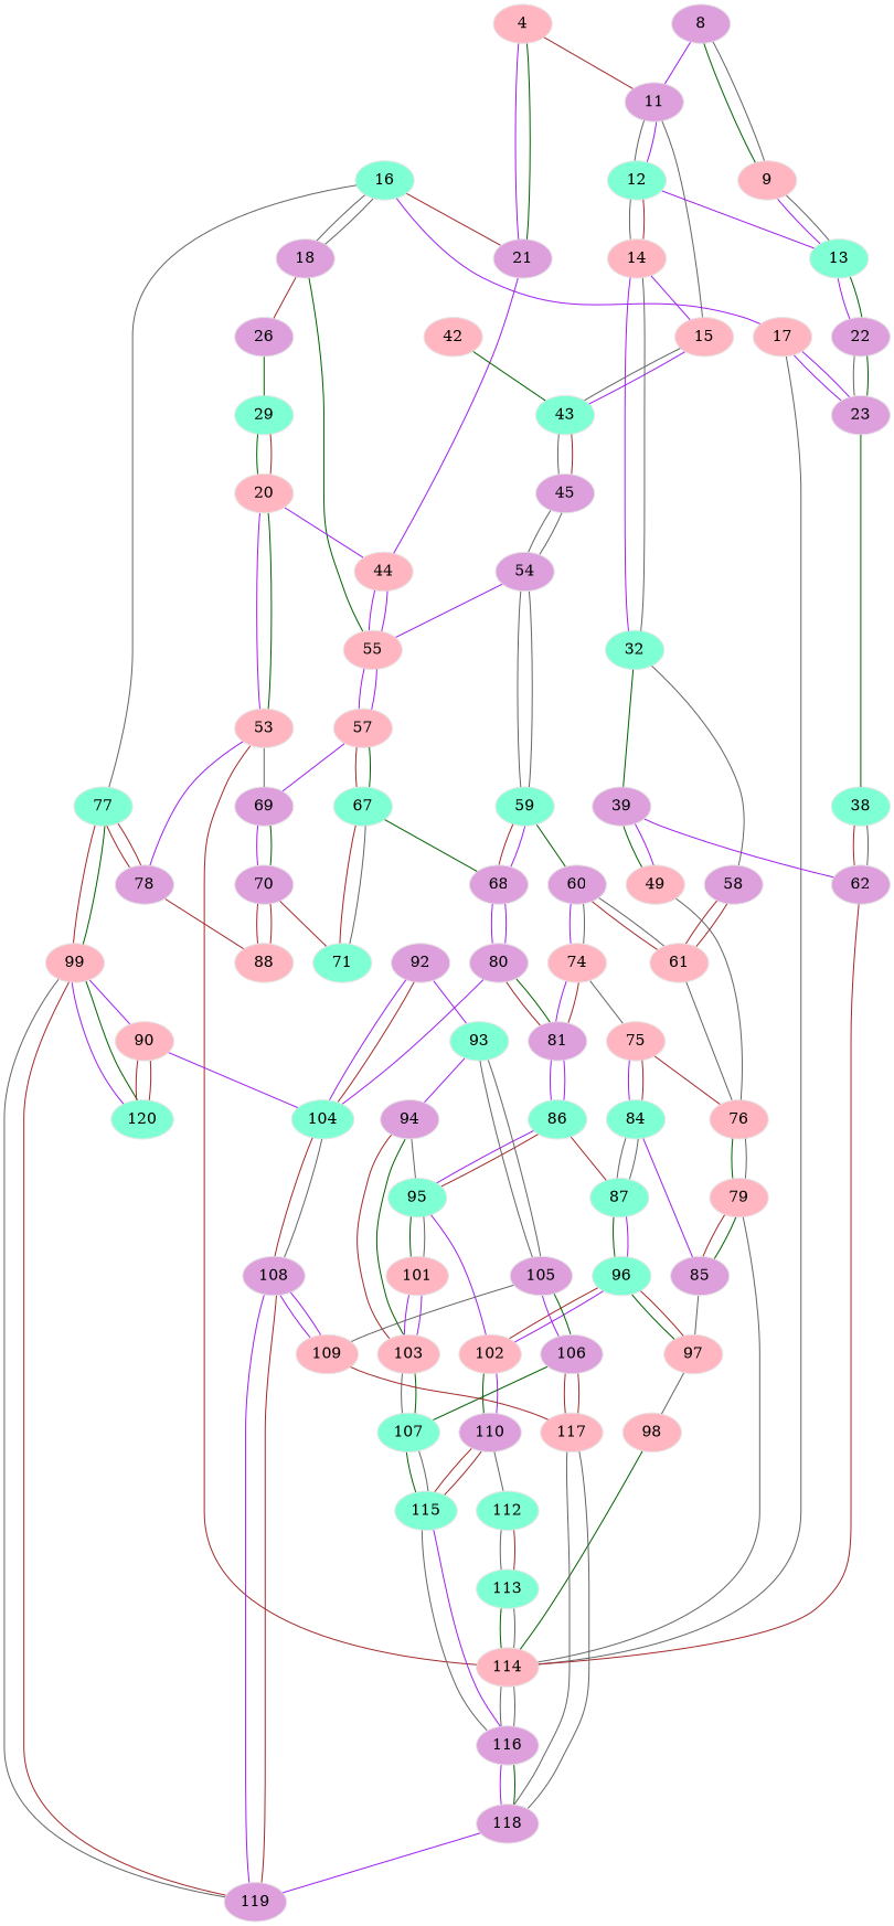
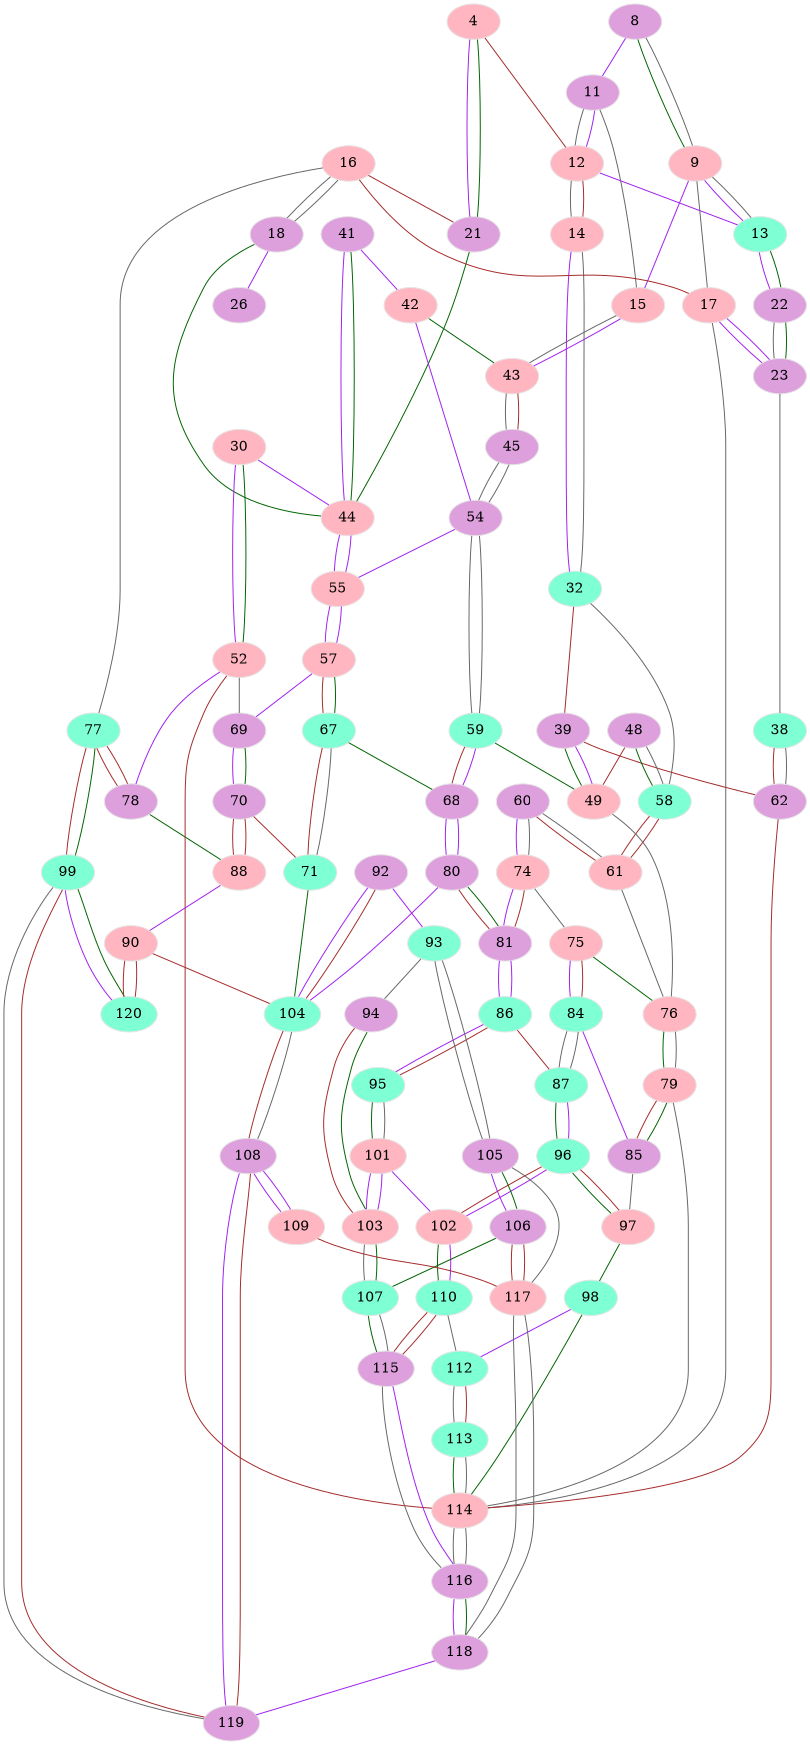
  graph {
    node [color=gray90 fillcolor=plum style=filled]
    edge [color=purple]
    4 [fillcolor=lightpink]
    11 [super="+3"]
    21 [super="+5"]
-   12 [fillcolor=aquamarine]
+   12 [fillcolor=lightpink]
    15 [fillcolor=lightpink]
    44 [fillcolor=lightpink super="+31+19+20"]
    8 [super="+1"]
    9 [fillcolor=lightpink]
    13 [fillcolor=aquamarine]
    17 [fillcolor=lightpink super="+10"]
    22
    23
    114 [fillcolor=lightpink super="+73"]
    14 [fillcolor=lightpink]
-   43 [fillcolor=aquamarine]
+   43 [fillcolor=lightpink]
    32 [fillcolor=aquamarine]
    39 [super="+34"]
-   58 [super="+46+47"]
+   58 [fillcolor=aquamarine super="+46+47"]
    45
-   16 [fillcolor=aquamarine super="+7"]
+   16 [fillcolor=lightpink super="+7"]
    18
    77 [fillcolor=aquamarine super="+25+35"]
    26
    78 [super="+50"]
-   99 [fillcolor=lightpink]
+   99 [fillcolor=aquamarine]
    38 [fillcolor=aquamarine]
    116
-   29 [fillcolor=aquamarine super="+28"]
    55 [fillcolor=lightpink]
    62 [super="+40+37"]
    49 [fillcolor=lightpink]
-   30 [fillcolor=lightpink label=20]
-   52 [fillcolor=lightpink super="+51" label=53]
+   30 [fillcolor=lightpink]
+   52 [fillcolor=lightpink super="+51"]
    69 [super="+56"]
    61 [fillcolor=lightpink]
    76 [fillcolor=lightpink super="+66"]
+   41
    42 [fillcolor=lightpink]
    54 [super="+53"]
    59 [fillcolor=aquamarine]
    57 [fillcolor=lightpink]
+   48
    79 [fillcolor=lightpink super="+64"]
    70
    88 [fillcolor=lightpink]
    60
    68
    67 [fillcolor=aquamarine]
    71 [fillcolor=aquamarine]
    74 [fillcolor=lightpink]
    80
    75 [fillcolor=lightpink]
    81
    104 [fillcolor=aquamarine super="+91+83"]
    90 [fillcolor=lightpink super="+89"]
    108
    84 [fillcolor=aquamarine]
    86 [fillcolor=aquamarine]
    85
    87 [fillcolor=aquamarine]
    n61 [fillcolor=aquamarine label=120]
    119
    97 [fillcolor=lightpink]
    95 [fillcolor=aquamarine]
    96 [fillcolor=aquamarine]
-   98 [fillcolor=lightpink]
+   98 [fillcolor=aquamarine]
    101 [fillcolor=lightpink]
    102 [fillcolor=lightpink]
    92
    93 [fillcolor=aquamarine]
    94
    105
    103 [fillcolor=lightpink]
    106
    109 [fillcolor=lightpink]
    107 [fillcolor=aquamarine]
-   110
+   110 [fillcolor=aquamarine]
    112 [fillcolor=aquamarine super="+111"]
    113 [fillcolor=aquamarine]
-   115 [fillcolor=aquamarine]
+   115
    117 [fillcolor=lightpink]
    118
-   4 -- 11 [color=brown]
+   4 -- 12 [color=brown]
    4 -- 21 [weight=2]
    4 -- 21 [color=darkgreen]
    11 -- 12 [color=gray40]
    11 -- 12
    11 -- 15 [color=gray40]
-   21 -- 44
+   21 -- 44 [color=darkgreen]
    12 -- 13
    12 -- 14 [color=gray40]
    12 -- 14 [color=brown]
    15 -- 43 [color=gray40]
    15 -- 43
    44 -- 55
    44 -- 55
    8 -- 11 [weight=2]
    8 -- 9 [color=darkgreen]
    8 -- 9 [color=gray40]
    9 -- 13
    9 -- 13 [color=gray40]
+   9 -- 17 [color=gray40]
    13 -- 22
    13 -- 22 [color=darkgreen]
    17 -- 23
    17 -- 23
    17 -- 114 [color=gray40]
    22 -- 23 [color=gray40]
    22 -- 23 [color=darkgreen]
-   23 -- 38 [color=darkgreen]
+   23 -- 38 [color=gray40]
    114 -- 116 [color=gray40]
    114 -- 116 [color=gray40]
-   14 -- 15
+   9 -- 15
    14 -- 32
    14 -- 32 [color=gray40]
    43 -- 45 [color=gray40]
    43 -- 45 [color=brown]
-   32 -- 39 [color=darkgreen]
+   32 -- 39 [color=brown]
    32 -- 58 [color=gray40]
-   39 -- 62 [weight=2]
+   39 -- 62 [color=brown weight=2]
    39 -- 49 [color=darkgreen]
    39 -- 49
    58 -- 61 [color=brown]
    58 -- 61 [color=brown]
    45 -- 54 [color=gray40]
    45 -- 54 [color=gray40]
    16 -- 21 [color=brown]
-   16 -- 17 [weight=2]
+   16 -- 17 [color=brown weight=2]
    16 -- 18 [color=gray40]
    16 -- 18 [color=gray40]
    16 -- 77 [color=gray40]
-   18 -- 55 [color=darkgreen]
-   18 -- 26 [color=brown]
+   18 -- 44 [color=darkgreen]
+   18 -- 26
    77 -- 78 [color=brown weight=2]
    77 -- 78 [color=brown]
    77 -- 99 [color=brown]
    77 -- 99 [color=darkgreen]
-   26 -- 29 [color=darkgreen]
-   78 -- 88 [color=brown]
+   78 -- 88 [color=darkgreen]
    99 -- n61
    99 -- n61 [color=darkgreen]
    99 -- 119 [color=gray40]
    99 -- 119 [color=brown]
    38 -- 62 [color=brown weight=2]
    38 -- 62 [color=gray40]
    116 -- 118
    116 -- 118 [color=darkgreen]
-   29 -- 30 [color=darkgreen]
-   29 -- 30 [color=brown]
    55 -- 57
    55 -- 57
    62 -- 114 [color=brown]
    49 -- 76 [color=gray40]
    30 -- 44
    30 -- 52
    30 -- 52 [color=darkgreen]
    52 -- 114 [color=brown]
    52 -- 78
    52 -- 69 [color=gray40 weight=2]
    69 -- 70
    69 -- 70 [color=darkgreen]
    61 -- 76 [color=gray40]
    76 -- 79 [color=darkgreen weight=2]
    76 -- 79 [color=gray40]
+   41 -- 44 [weight=2]
+   41 -- 44 [color=darkgreen]
+   41 -- 42
    42 -- 43 [color=darkgreen]
+   42 -- 54
    54 -- 55
    54 -- 59 [color=gray40]
    54 -- 59 [color=gray40]
-   59 -- 60 [color=darkgreen]
+   59 -- 49 [color=darkgreen]
    59 -- 68 [color=brown]
    59 -- 68
    57 -- 69
    57 -- 67 [color=brown]
    57 -- 67 [color=darkgreen]
+   48 -- 58 [color=darkgreen weight=2]
+   48 -- 58 [color=gray40]
+   48 -- 49 [color=brown]
    79 -- 114 [color=gray40]
    79 -- 85 [color=brown]
    79 -- 85 [color=darkgreen]
    70 -- 88 [color=brown]
    70 -- 88 [color=brown]
    70 -- 71 [color=brown]
-   99 -- 90
+   88 -- 90
    60 -- 61 [color=brown]
    60 -- 61 [color=gray40]
    60 -- 74
    60 -- 74 [color=gray40]
    68 -- 80
    68 -- 80
    67 -- 68 [color=darkgreen]
    67 -- 71 [color=brown]
    67 -- 71 [color=gray40]
+   71 -- 104 [color=darkgreen]
    74 -- 75 [color=gray40]
    74 -- 81
    74 -- 81 [color=brown]
    80 -- 81 [color=brown]
    80 -- 81 [color=darkgreen]
    80 -- 104
-   75 -- 76 [color=brown]
+   75 -- 76 [color=darkgreen]
    75 -- 84
    75 -- 84 [color=brown]
    81 -- 86
    81 -- 86
    104 -- 108 [color=brown]
    104 -- 108 [color=gray40]
-   90 -- 104
+   90 -- 104 [color=brown]
    90 -- n61 [color=brown weight=2]
    90 -- n61 [color=brown]
    108 -- 119
    108 -- 119 [color=brown]
    108 -- 109
    108 -- 109
    84 -- 85
    84 -- 87 [color=gray40]
    84 -- 87 [color=gray40]
    86 -- 87 [color=brown]
    86 -- 95
    86 -- 95 [color=brown]
    85 -- 97 [color=gray40]
    87 -- 96 [color=darkgreen]
    87 -- 96
-   97 -- 98 [color=gray40]
+   97 -- 98 [color=darkgreen]
    95 -- 101 [color=darkgreen]
    95 -- 101 [color=gray40]
    96 -- 97 [color=darkgreen]
    96 -- 97 [color=brown]
    96 -- 102 [color=brown]
    96 -- 102
    98 -- 114 [color=darkgreen]
-   95 -- 102
+   98 -- 112
+   101 -- 102
    101 -- 103
    101 -- 103
    102 -- 110 [color=darkgreen]
    102 -- 110
    92 -- 104 [weight=2]
    92 -- 104 [color=brown]
    92 -- 93
-   93 -- 94
+   93 -- 94 [color=gray40]
    93 -- 105 [color=gray40]
    93 -- 105 [color=gray40]
-   94 -- 95 [color=gray40]
    94 -- 103 [color=brown]
    94 -- 103 [color=darkgreen]
    105 -- 106
    105 -- 106 [color=darkgreen]
-   105 -- 109 [color=gray40]
+   105 -- 117 [color=gray40]
    103 -- 107 [color=gray40]
    103 -- 107 [color=darkgreen]
    106 -- 107 [color=darkgreen]
    106 -- 117 [color=brown]
    106 -- 117 [color=brown]
    109 -- 117 [color=brown]
    107 -- 115 [color=darkgreen]
    107 -- 115 [color=gray40]
    110 -- 112 [color=gray40]
    110 -- 115 [color=brown]
    110 -- 115 [color=brown]
    112 -- 113 [color=gray40 weight=2]
    112 -- 113 [color=brown]
    113 -- 114 [color=darkgreen]
    113 -- 114 [color=gray40]
    115 -- 116 [color=gray40]
    115 -- 116
    117 -- 118 [color=gray40]
    117 -- 118 [color=gray40]
    118 -- 119
  }
